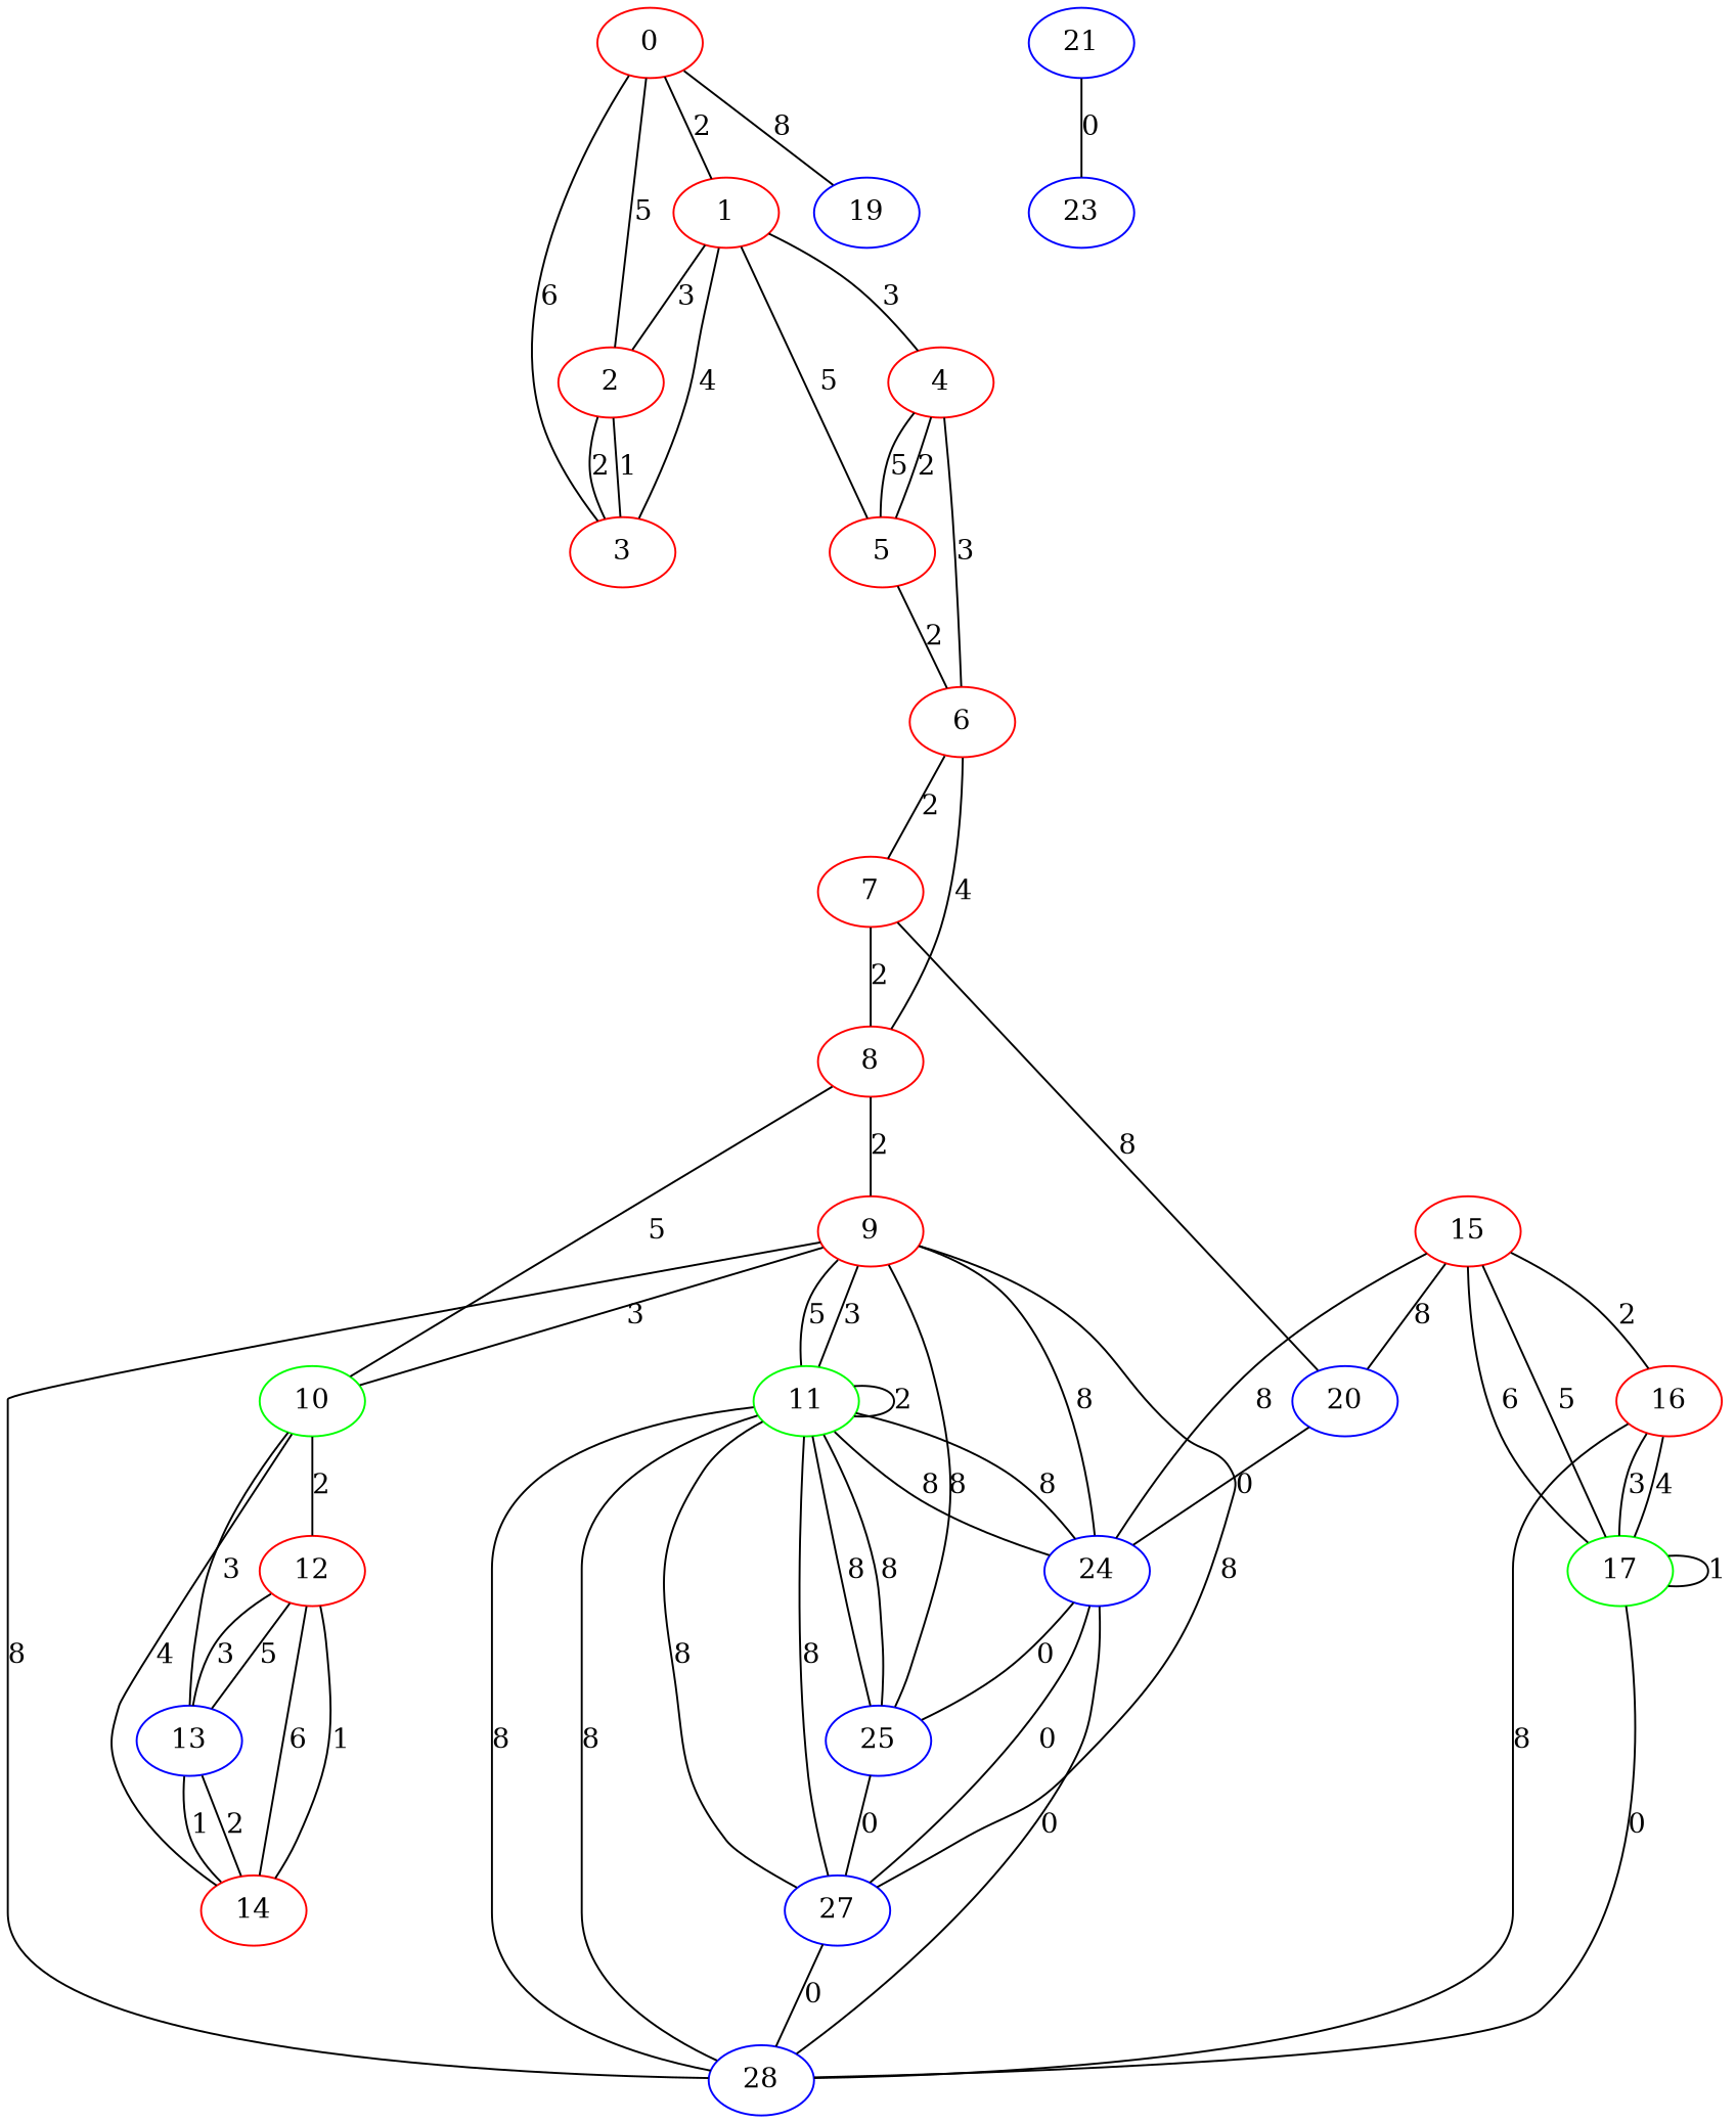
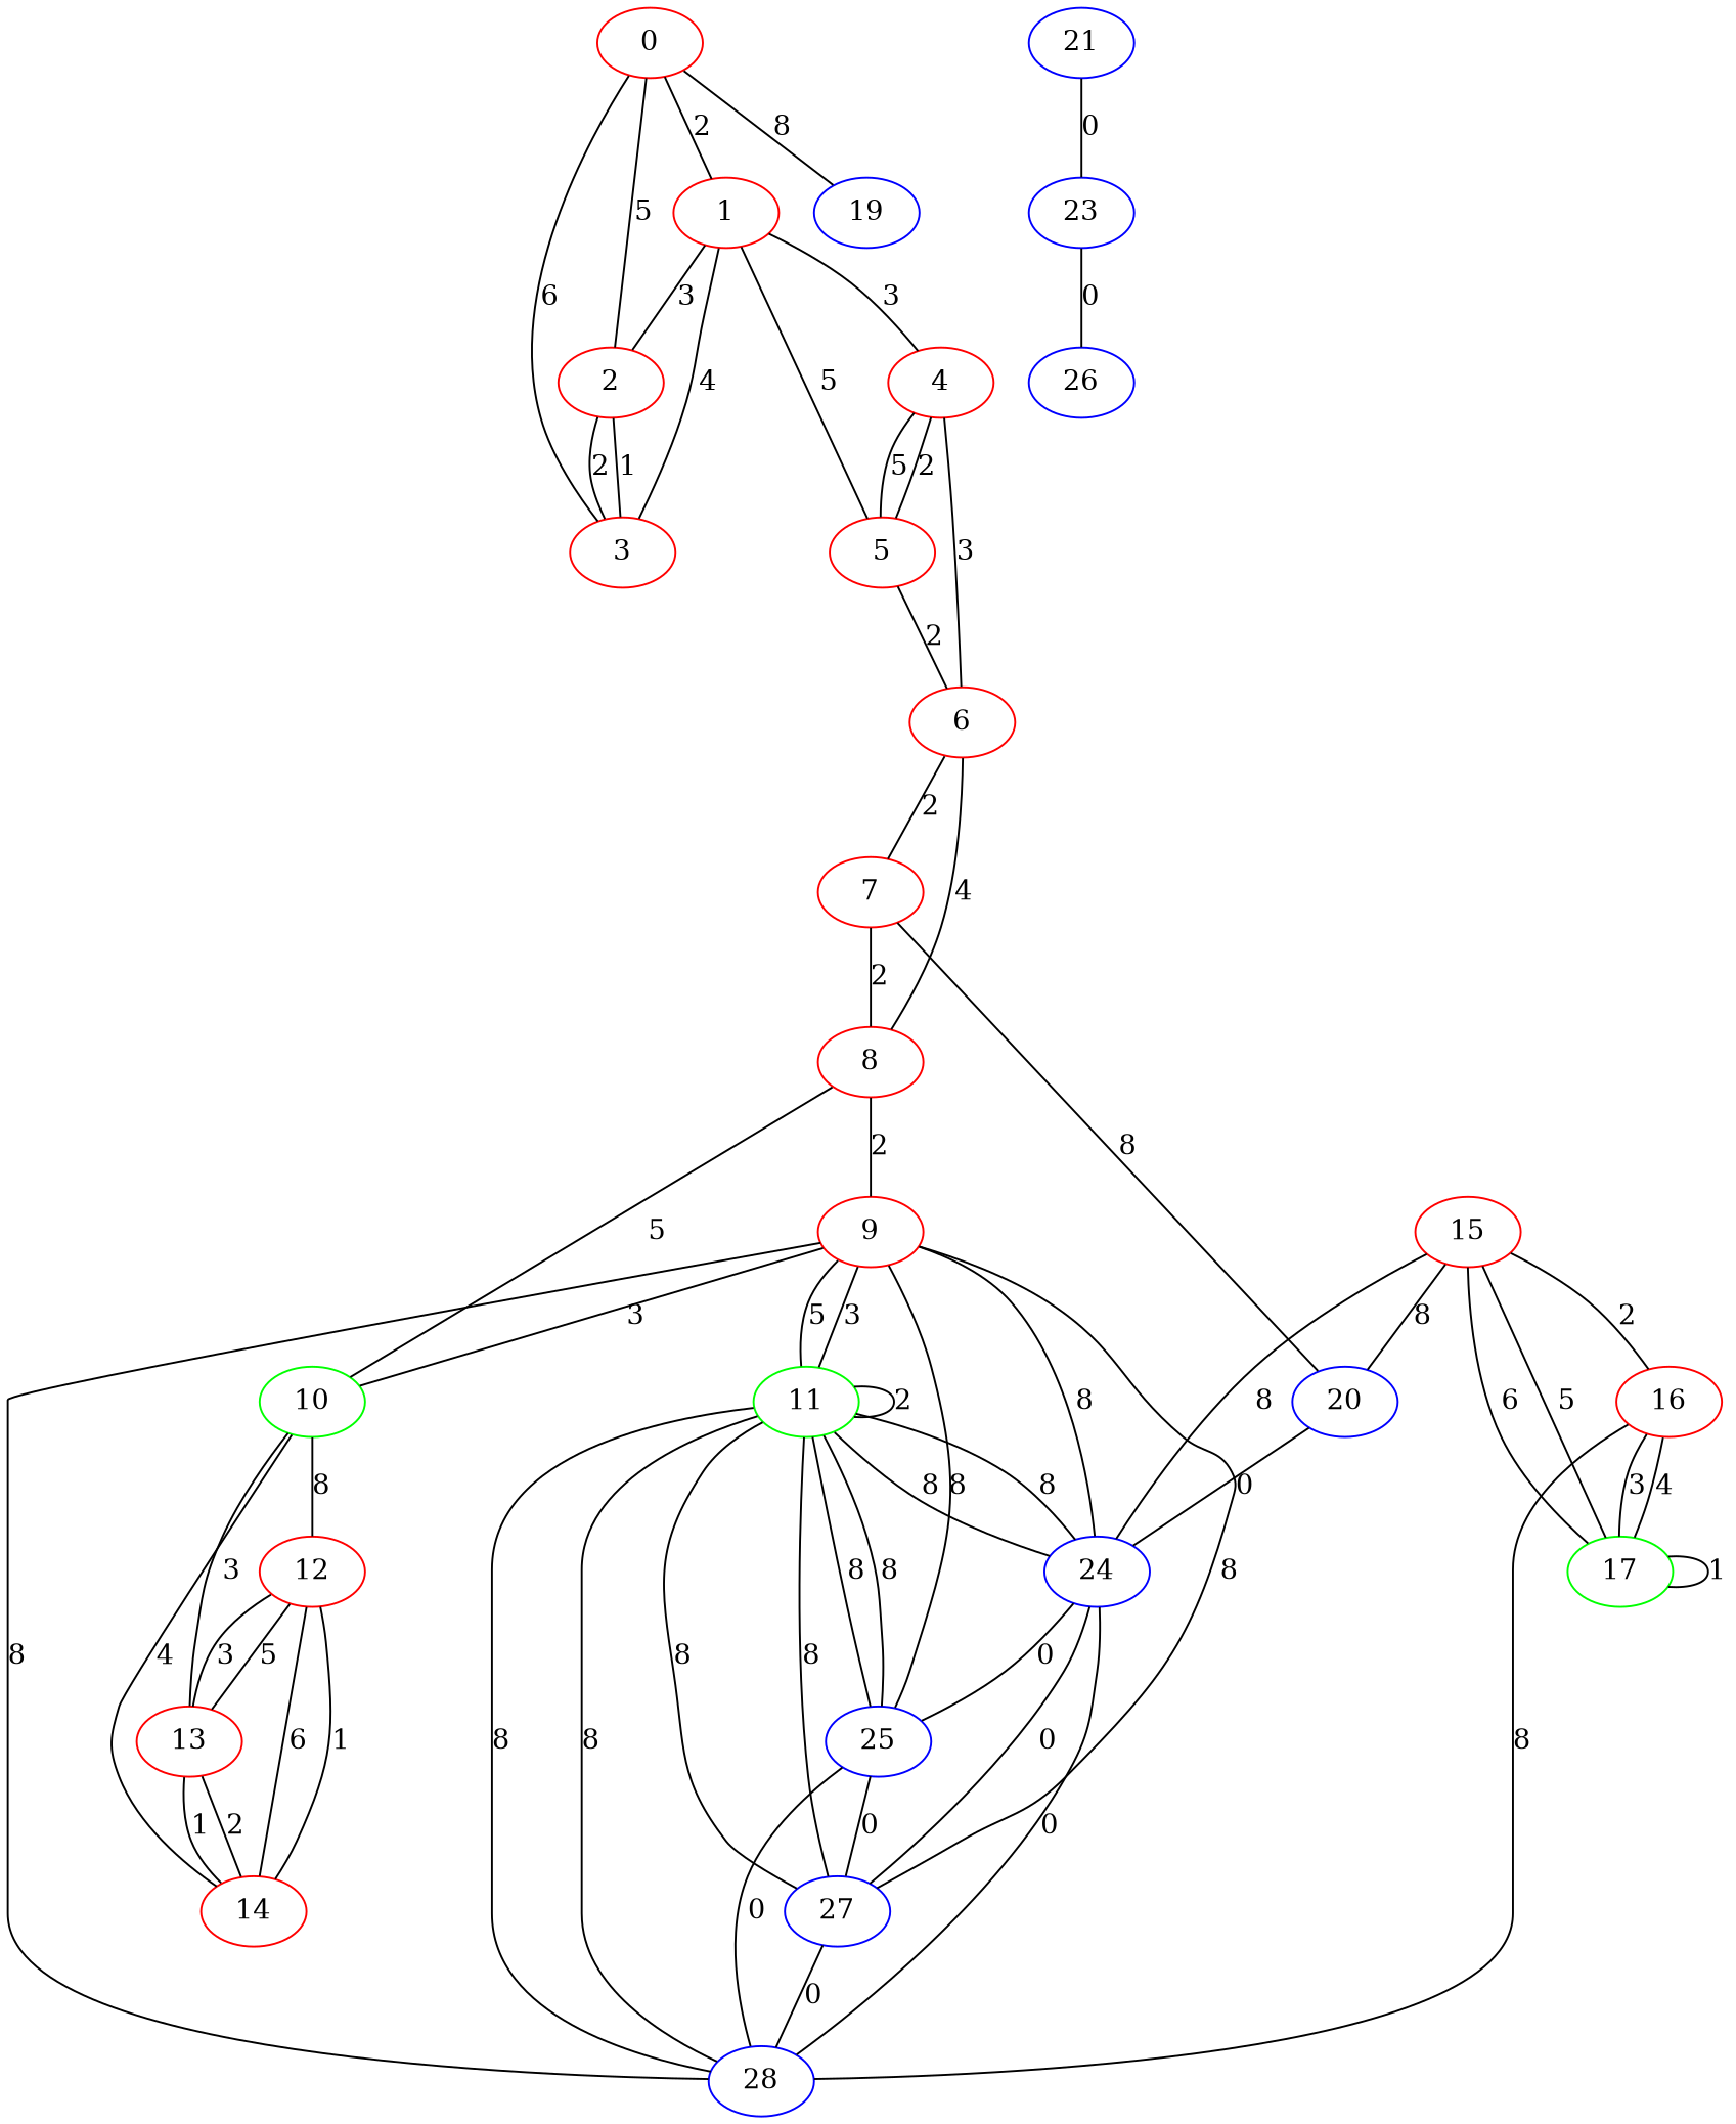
  graph {
    node [color=red weight=1]
    0
    1
    2
    3
    19 [color=blue weight=3]
    4
    5
    6
    7
    8
    20 [color=blue weight=3]
    9
    10 [color=green]
    24 [color=blue weight=3]
    11 [color=green weight=2]
    25 [color=blue weight=3]
    27 [color=blue weight=3]
    28 [color=blue weight=3]
    12
-   13 [color=blue]
+   13
    14
    15
    16
    17 [color=green weight=2]
    21 [color=blue weight=3]
    23 [color=blue weight=3]
+   26 [color=blue weight=3]
    0 -- 1 [label=2]
    0 -- 2 [label=5]
    0 -- 3 [label=6]
    0 -- 19 [label=8]
    1 -- 2 [label=3]
    1 -- 3 [label=4]
    1 -- 4 [label=3]
    1 -- 5 [label=5]
    2 -- 3 [label=2]
    2 -- 3 [label=1]
    4 -- 5 [label=5]
    4 -- 5 [label=2]
    4 -- 6 [label=3]
    5 -- 6 [label=2]
    6 -- 7 [label=2]
    6 -- 8 [label=4]
    7 -- 8 [label=2]
    7 -- 20 [label=8]
    8 -- 9 [label=2]
    8 -- 10 [label=5]
    20 -- 24 [label=0]
    9 -- 10 [label=3]
    9 -- 24 [label=8]
    9 -- 11 [label=3]
    9 -- 11 [label=5]
    9 -- 25 [label=8]
    9 -- 27 [label=8]
    9 -- 28 [label=8]
-   10 -- 12 [label=2]
+   10 -- 12 [label=8]
    10 -- 13 [label=3]
    10 -- 14 [label=4]
    24 -- 25 [label=0]
    24 -- 27 [label=0]
    24 -- 28 [label=0]
    11 -- 24 [label=8]
    11 -- 24 [label=8]
    11 -- 11 [label=2]
    11 -- 25 [label=8]
    11 -- 25 [label=8]
    11 -- 27 [label=8]
    11 -- 27 [label=8]
    11 -- 28 [label=8]
    11 -- 28 [label=8]
    25 -- 27 [label=0]
-   17 -- 28 [label=0]
+   25 -- 28 [label=0]
    27 -- 28 [label=0]
    12 -- 13 [label=5]
    12 -- 13 [label=3]
    12 -- 14 [label=6]
    12 -- 14 [label=1]
    13 -- 14 [label=1]
    13 -- 14 [label=2]
    15 -- 20 [label=8]
    15 -- 24 [label=8]
    15 -- 16 [label=2]
    15 -- 17 [label=5]
    15 -- 17 [label=6]
    16 -- 28 [label=8]
    16 -- 17 [label=3]
    16 -- 17 [label=4]
    17 -- 17 [label=1]
    21 -- 23 [label=0]
+   23 -- 26 [label=0]
  }
